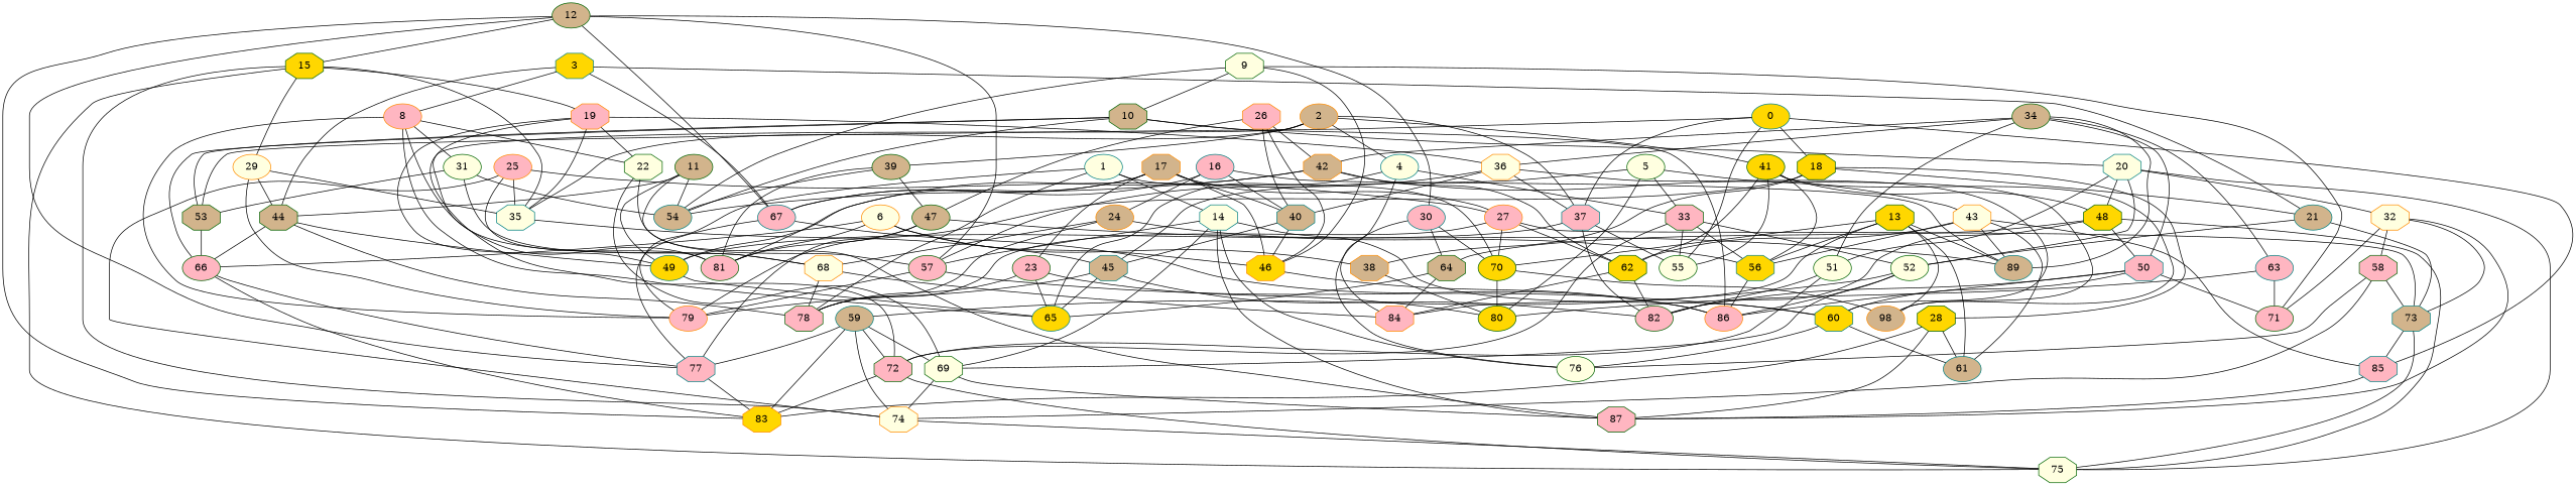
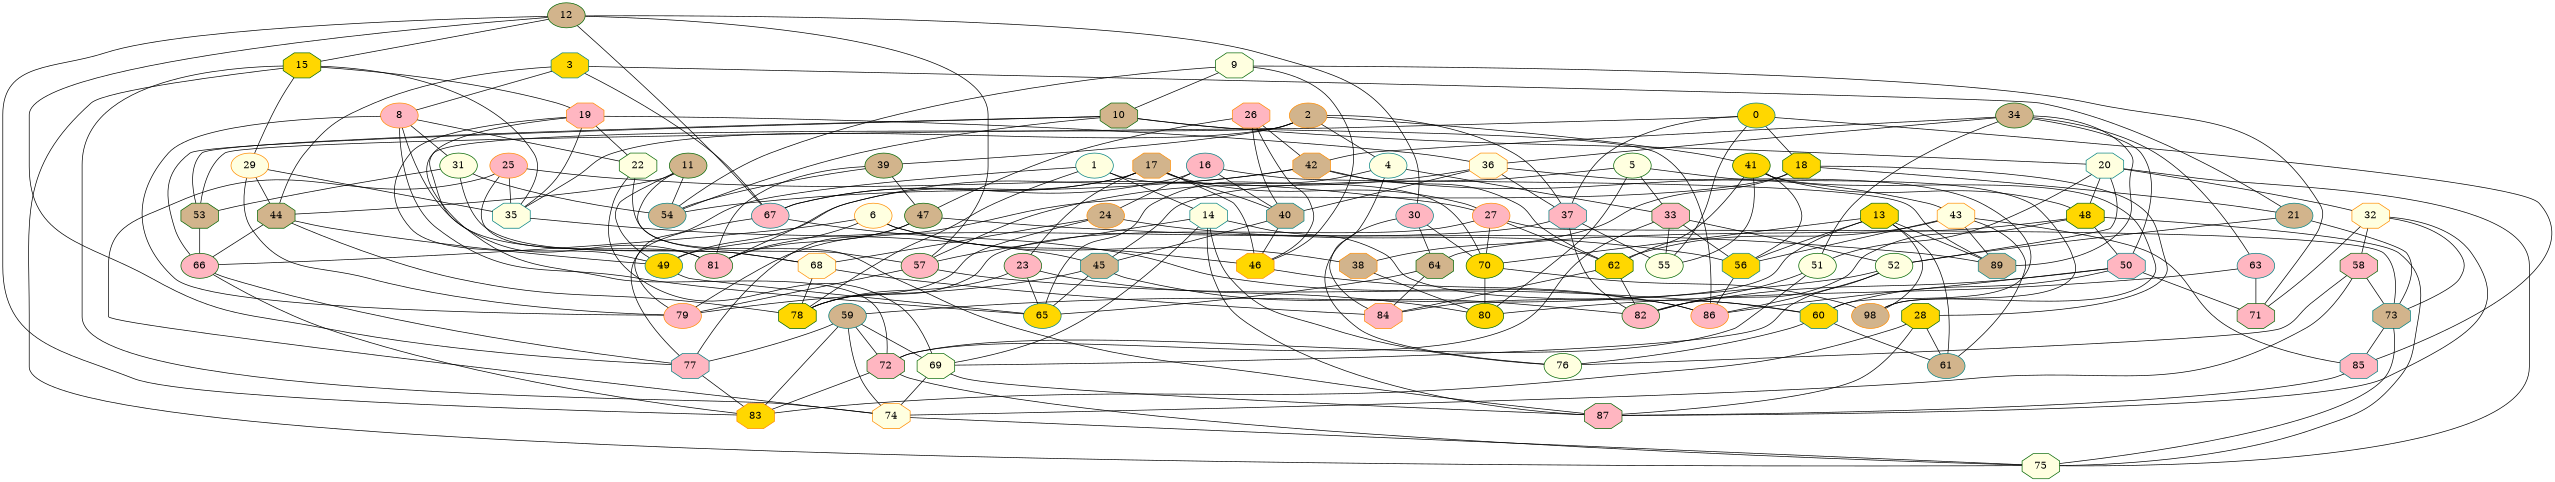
  graph {
    node [color=darkgreen fillcolor=lightpink shape=octagon style=filled]
    edge [weight=1.0]
    1 [color=teal fillcolor=lightyellow shape=ellipse]
    14 [color=teal fillcolor=lightyellow]
    70 [fillcolor=gold shape=ellipse]
-   78
+   78 [fillcolor=gold]
    79 [color=darkorange shape=ellipse]
    87
    57 [shape=ellipse]
    60 [color=teal fillcolor=gold]
    69 [fillcolor=lightyellow]
    76 [fillcolor=lightyellow shape=ellipse]
    80 [fillcolor=gold shape=ellipse]
    n12 [color=darkorange fillcolor=tan label=98 shape=ellipse]
    2 [color=darkorange fillcolor=tan shape=ellipse]
    4 [color=teal fillcolor=lightyellow shape=ellipse]
    35 [color=teal fillcolor=lightyellow]
    37 [color=teal]
    39 [fillcolor=tan shape=ellipse]
    41 [fillcolor=gold shape=ellipse]
    72
    33
    65 [color=teal fillcolor=gold shape=ellipse]
    84 [color=darkorange]
    45 [color=teal fillcolor=tan]
    55 [fillcolor=lightyellow shape=ellipse]
    49 [color=teal fillcolor=gold shape=ellipse]
    82 [shape=ellipse]
    81 [shape=ellipse]
    54 [color=teal fillcolor=tan shape=ellipse]
    47 [fillcolor=tan shape=ellipse]
    56 [color=teal fillcolor=gold]
    48 [fillcolor=gold]
    62 [fillcolor=gold]
    83 [color=darkorange fillcolor=gold]
    75 [fillcolor=lightyellow]
    3 [color=teal fillcolor=gold]
    8 [color=darkorange shape=ellipse]
    21 [color=teal fillcolor=tan shape=ellipse]
    44 [fillcolor=tan]
    67 [color=teal shape=ellipse]
    22 [fillcolor=lightyellow]
    31 [fillcolor=lightyellow shape=ellipse]
    68 [color=darkorange fillcolor=lightyellow]
    52 [fillcolor=lightyellow shape=ellipse]
    73 [color=teal fillcolor=tan]
    66 [shape=ellipse]
    86 [color=darkorange shape=ellipse]
    77 [color=teal]
    5 [fillcolor=lightyellow shape=ellipse]
    6 [color=darkorange fillcolor=lightyellow shape=ellipse]
    38 [color=darkorange fillcolor=tan]
    46 [color=darkorange fillcolor=gold]
    n52 [color=teal fillcolor=gold label=0 shape=ellipse]
    18 [fillcolor=gold]
    53 [fillcolor=tan]
    85 [color=teal]
    28 [fillcolor=gold]
    9 [fillcolor=lightyellow]
    10 [fillcolor=tan]
-   71 [shape=ellipse]
+   71
    20 [color=teal fillcolor=lightyellow]
    32 [color=darkorange fillcolor=lightyellow]
    51 [fillcolor=lightyellow shape=ellipse]
    11 [fillcolor=tan shape=ellipse]
    12 [fillcolor=tan shape=ellipse]
    15 [fillcolor=gold]
    30 [color=teal shape=ellipse]
    19 [color=darkorange]
    29 [color=darkorange fillcolor=lightyellow shape=ellipse]
    74 [color=darkorange fillcolor=lightyellow]
    64 [fillcolor=tan]
    13 [fillcolor=gold]
    61 [color=teal fillcolor=tan shape=ellipse]
-   89 [color=teal fillcolor=tan shape=ellipse]
+   89 [color=teal fillcolor=tan]
    36 [color=darkorange fillcolor=lightyellow]
    16 [color=teal shape=ellipse]
    24 [color=darkorange fillcolor=tan shape=ellipse]
    40 [color=teal fillcolor=tan]
    17 [color=darkorange fillcolor=tan]
    23 [shape=ellipse]
    27 [color=darkorange shape=ellipse]
    58
    50 [color=teal]
    59 [color=teal fillcolor=tan shape=ellipse]
    25 [color=darkorange shape=ellipse]
    26 [color=darkorange]
    42 [color=darkorange fillcolor=tan]
    43 [color=darkorange fillcolor=lightyellow]
    34 [fillcolor=tan shape=ellipse]
    63 [color=teal shape=ellipse]
    1 -- 14
    1 -- 70
    1 -- 78
    1 -- 79
    14 -- 87
    14 -- 57
    14 -- 60
    14 -- 69
    14 -- 76
    70 -- 80
    70 -- n12
    57 -- 79
    57 -- 60
    60 -- 76
    60 -- 61
    69 -- 87
    69 -- 74
    2 -- 4
    2 -- 35
    2 -- 37
    2 -- 39
    2 -- 41
    2 -- 72
    4 -- 33
    4 -- 65
    4 -- 84
    35 -- 45
    37 -- 55
    37 -- 49
    37 -- 82
    39 -- 81
    39 -- 54
    39 -- 47
    41 -- n12
    41 -- 55
    41 -- 56
    41 -- 48
    41 -- 62
    72 -- 83
    72 -- 75
    33 -- 72
    33 -- 55
    33 -- 56
    33 -- 52
    45 -- 79
    45 -- 65
    45 -- 82
    49 -- 65
    47 -- 81
    47 -- 77
    47 -- 89 [weight=2.0]
    56 -- 86
    48 -- 82
    48 -- 75
    48 -- 64
    48 -- 50
    62 -- 84
    62 -- 82
    3 -- 8
    3 -- 21
    3 -- 44
    3 -- 67
    8 -- 79
    8 -- 65
    8 -- 22
    8 -- 31
    8 -- 68
    21 -- 52
    21 -- 73
    44 -- 78
    44 -- 49
    44 -- 66
    67 -- 86
    67 -- 77
    22 -- 57
    22 -- 69
    31 -- 54
    31 -- 68
    31 -- 53
    68 -- 78
    68 -- 84 [weight=2.0]
    52 -- 69
    52 -- 86
    52 -- 59
    73 -- 75
    73 -- 85
    66 -- 83
    66 -- 77
    77 -- 83
    5 -- 80
    5 -- n12
    5 -- 33
    5 -- 45
    6 -- 81
    6 -- 66
    6 -- 38
    6 -- 46
    38 -- 80 [weight=2.0]
    46 -- 86
    n52 -- 37
    n52 -- 55
    n52 -- 18 [weight=2.0]
    n52 -- 53
    n52 -- 85
    18 -- 79
    18 -- 21
    18 -- 38
    18 -- 28
    53 -- 66
    85 -- 87
    28 -- 87
    28 -- 83
    28 -- 61
    9 -- 54
    9 -- 46
    9 -- 10
    9 -- 71
    10 -- 54
    10 -- 66
    10 -- 86
    10 -- 53
    10 -- 20
    20 -- 48
    20 -- 75
    20 -- 52
    20 -- 32
    20 -- 51
    32 -- 87
    32 -- 73
    32 -- 71 [weight=2.0]
    32 -- 58
    51 -- 72
    51 -- 82
    11 -- 87
    11 -- 49
    11 -- 54
    11 -- 44
    12 -- 57
    12 -- 83
    12 -- 67
    12 -- 77
    12 -- 15
    12 -- 30
    15 -- 35
    15 -- 75
    15 -- 19
    15 -- 29
    15 -- 74
    30 -- 70
    30 -- 76
    30 -- 64
    19 -- 35
    19 -- 49
    19 -- 81
    19 -- 22
    19 -- 36
    29 -- 79
    29 -- 35
    29 -- 44
    74 -- 75
    64 -- 65
    64 -- 84
    13 -- 70
    13 -- n12
    13 -- 84
    13 -- 56
    13 -- 61
    13 -- 89
    36 -- 57
    36 -- 60
    36 -- 37
    36 -- 40
    16 -- 67
    16 -- 89
    16 -- 24
    16 -- 40
    24 -- 78
    24 -- 56
    24 -- 68
    40 -- 45
    40 -- 46
    17 -- 81
    17 -- 67
    17 -- 46
    17 -- 40
    17 -- 23
    17 -- 27
    23 -- 78
    23 -- 80
    23 -- 65
    27 -- 70
    27 -- 78
    27 -- 62
    27 -- 73
    58 -- 76
    58 -- 73
    58 -- 74
    50 -- 60
    50 -- 82
    50 -- 86
    50 -- 71
    59 -- 69
    59 -- 72
    59 -- 83
    59 -- 77
    59 -- 74
    25 -- 35
    25 -- 81
    25 -- 74
    25 -- 27
    26 -- 47
    26 -- 46
    26 -- 40
    26 -- 42
    42 -- 49
    42 -- 54
    42 -- 62
    42 -- 43
    43 -- 56
    43 -- 62
    43 -- 85
    43 -- 61
    43 -- 89
    34 -- 51
    34 -- 89
    34 -- 36
    34 -- 50
    34 -- 42
    34 -- 63
    63 -- 80
    63 -- 71 [weight=2.0]
  }
